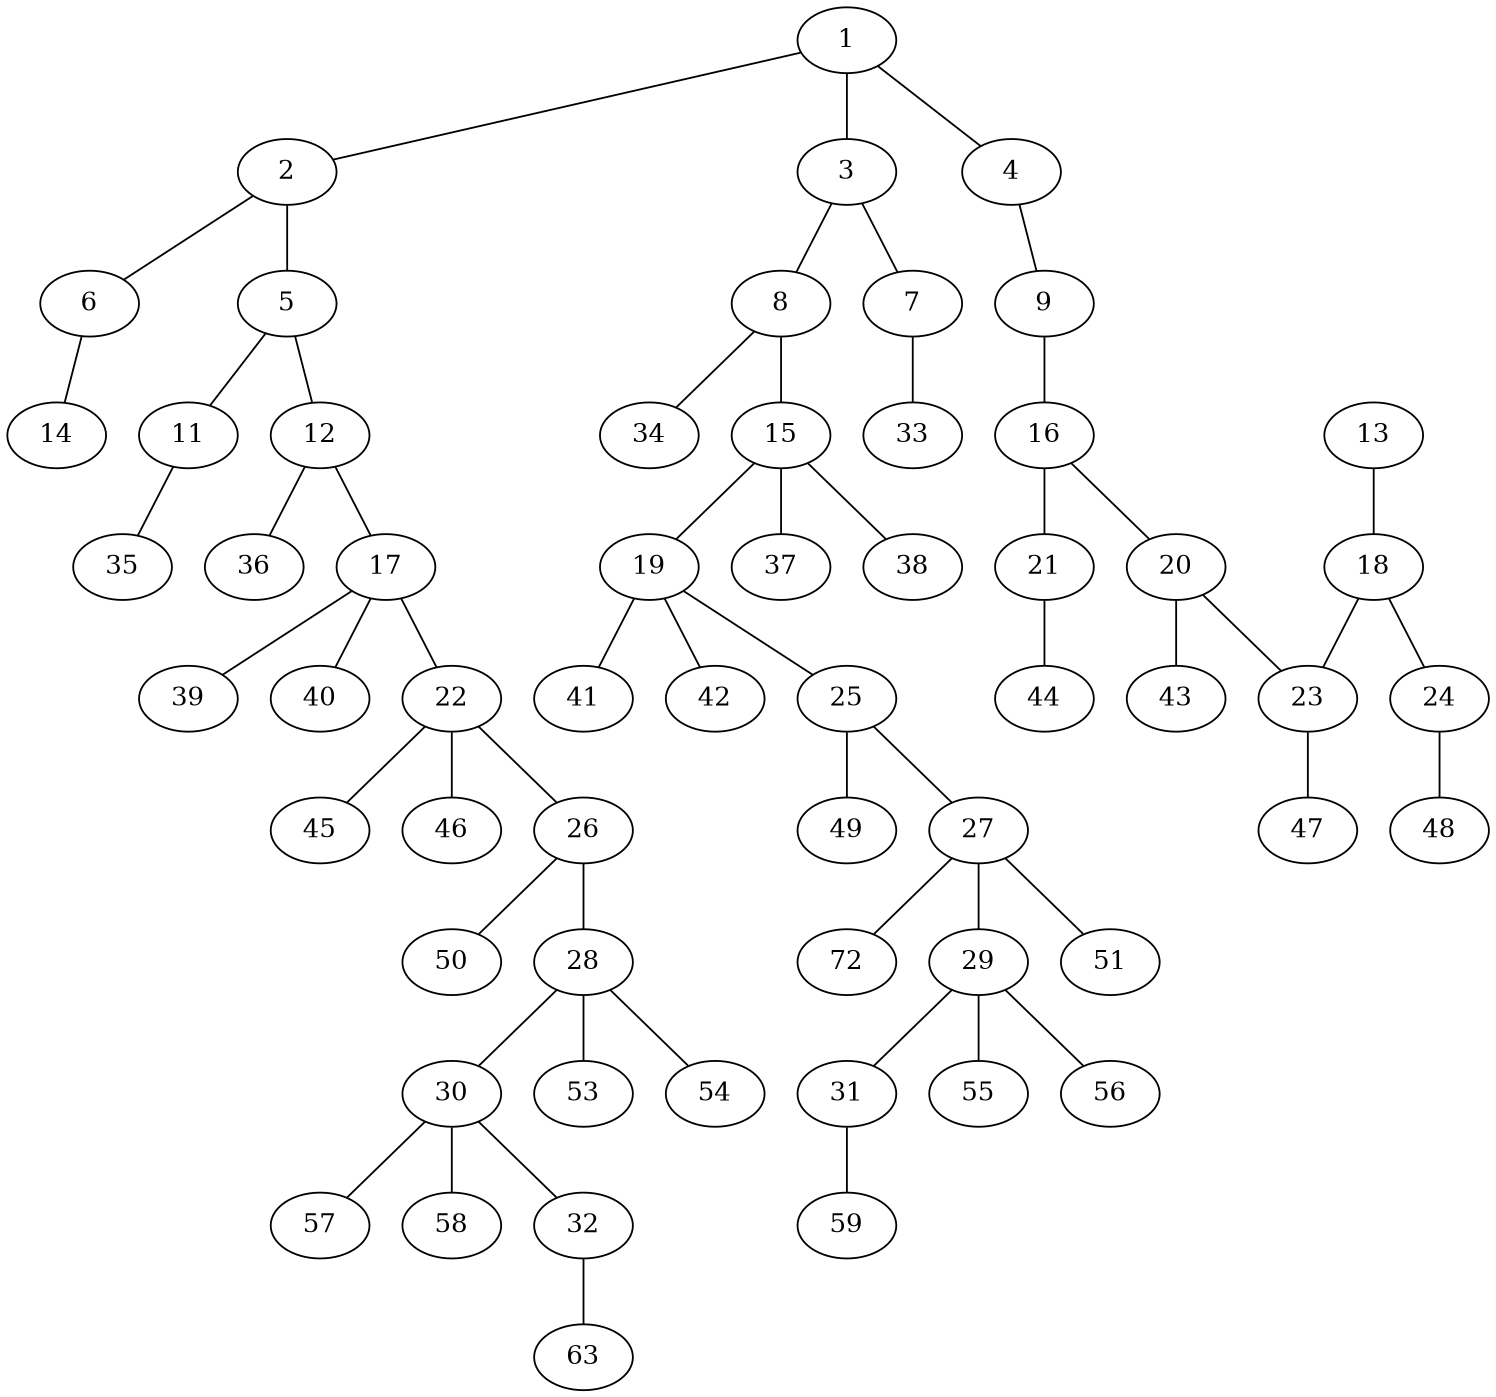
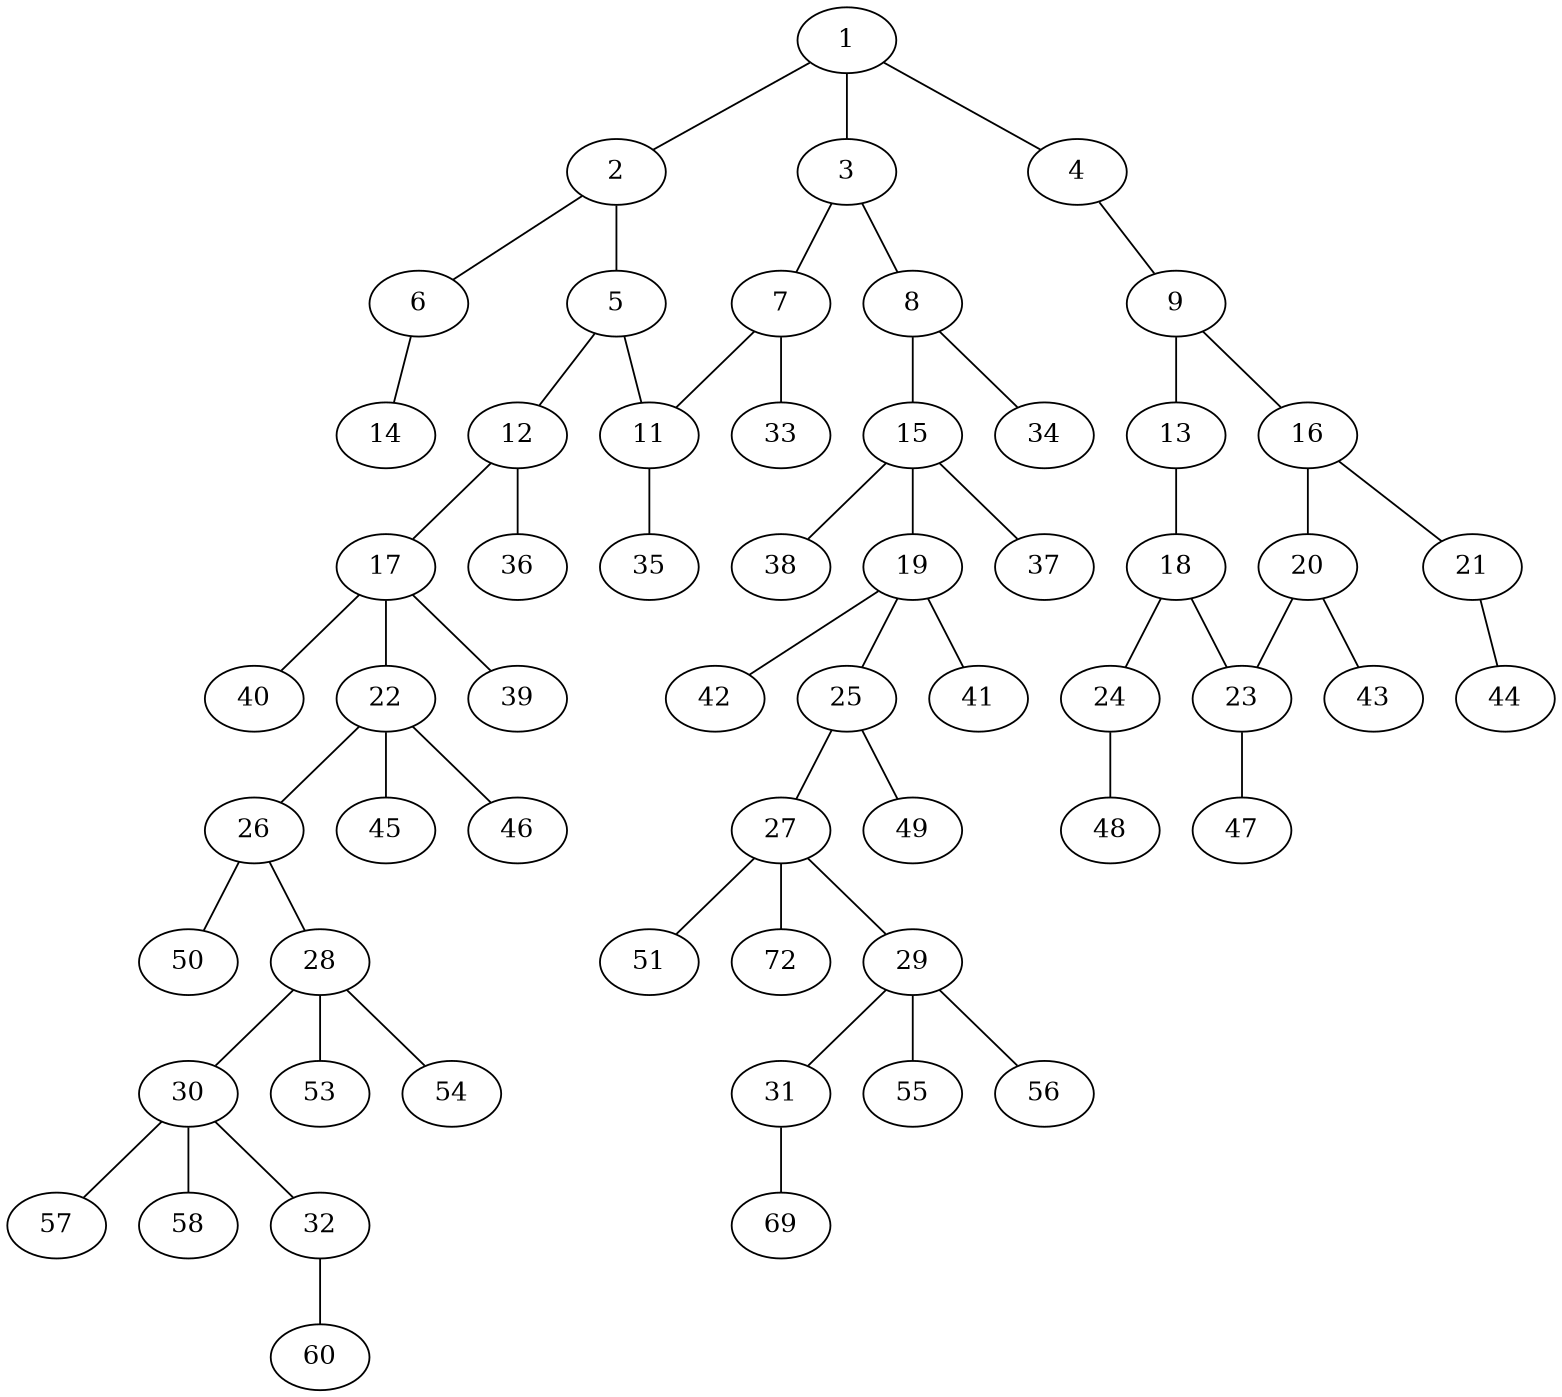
  graph {
    node [chem=H]
    edge [valence=1]
    1 [chem=C]
    2 [chem=C]
    3 [chem=C]
    4 [chem=C]
    5 [chem=C]
    6 [chem=C]
    7 [chem=C]
    8 [chem=N]
    9 [chem=C]
    11 [chem=C]
    12 [chem=N]
    14 [chem=O]
    33
    15 [chem=C]
    34
    13 [chem=C]
    16 [chem=C]
    35
    17 [chem=C]
    36
    18 [chem=C]
    19 [chem=C]
    37
    38
    20 [chem=C]
    21 [chem=O]
    22 [chem=C]
    39
    40
    23 [chem=C]
    24 [chem=O]
    25 [chem=N]
    41
    42
    43
    44
    26 [chem=N]
    45
    46
    47
    48
    27 [chem=C]
    49
    28 [chem=C]
    50
    29 [chem=C]
    51
    n48 [label=72]
    30 [chem=C]
    53
    54
    31 [chem=O]
    55
    56
    32 [chem=O]
    57
    58
-   59
-   60 [label=63]
+   59 [label=69]
+   60
    1 -- 2 [valence=2]
    1 -- 3
    1 -- 4
    2 -- 5
    2 -- 6
    3 -- 7 [valence=2]
    3 -- 8
    4 -- 9
    5 -- 11 [valence=2]
    5 -- 12
    6 -- 14 [valence=2]
+   7 -- 11
    7 -- 33
    8 -- 15
    8 -- 34
+   9 -- 13 [valence=2]
    9 -- 16
    11 -- 35
    12 -- 17
    12 -- 36
    15 -- 19
    15 -- 37
    15 -- 38
    13 -- 18
    16 -- 20 [valence=2]
    16 -- 21
    17 -- 22
    17 -- 39
    17 -- 40
    18 -- 23 [valence=2]
    18 -- 24
    19 -- 25
    19 -- 41
    19 -- 42
    20 -- 23
    20 -- 43
    21 -- 44
    22 -- 26
    22 -- 45
    22 -- 46
    23 -- 47
    24 -- 48
    25 -- 27
    25 -- 49
    26 -- 28
    26 -- 50
    27 -- 29
    27 -- 51
    27 -- n48
    28 -- 30
    28 -- 53
    28 -- 54
    29 -- 31
    29 -- 55
    29 -- 56
    30 -- 32
    30 -- 57
    30 -- 58
    31 -- 59
    32 -- 60
  }
